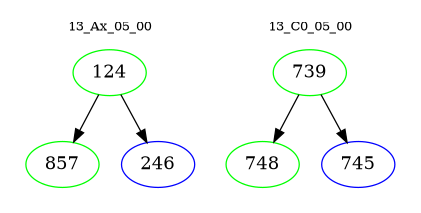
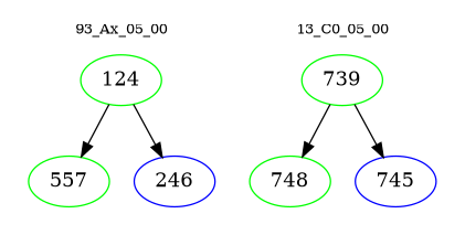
  digraph {
    fontname="DejaVu Serif"
    node [color=green fontname="DejaVu Serif"]
    edge [color=black fontname="DejaVu Serif"]
    n1 [label=124]
-   n2 [label=857]
+   n2 [label=557]
    n3 [color=blue label=246]
    n4 [label=739]
    n5 [label=748]
    n6 [color=blue label=745]
    subgraph cluster_1 {
      color=white
      fontsize=10
-     label="13_Ax_05_00"
+     label="93_Ax_05_00"
      n1
      n2
      n3
    }
    subgraph cluster_2 {
      color=white
      fontsize=10
      label="13_C0_05_00"
      n4
      n5
      n6
    }
    n1 -> n2
    n1 -> n3
    n4 -> n5
    n4 -> n6
  }
